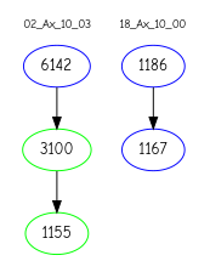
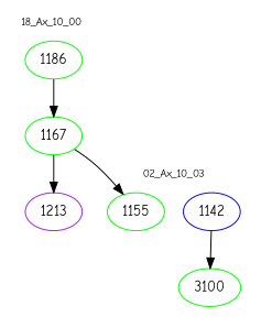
  digraph {
    fontname="Comic Neue"
    node [color=green fontname="Comic Neue"]
    edge [color=black fontname="Comic Neue"]
-   n1 [color=blue label=6142]
+   n1 [color=blue label=1142]
    n2 [label=3100]
    n3 [label=1155]
-   n4 [color=blue label=1186]
-   n5 [color=blue label=1167]
+   n4 [label=1186]
+   n5 [label=1167]
+   n6 [color=purple label=1213]
    subgraph cluster_1 {
      color=white
      fontsize=10
      label="02_Ax_10_03"
      n1
      n2
      n3
    }
    subgraph cluster_2 {
      color=white
      fontsize=10
      label="18_Ax_10_00"
      n4
      n5
+     n6
    }
    n1 -> n2
-   n2 -> n3
+   n5 -> n3
    n4 -> n5
+   n5 -> n6
  }
